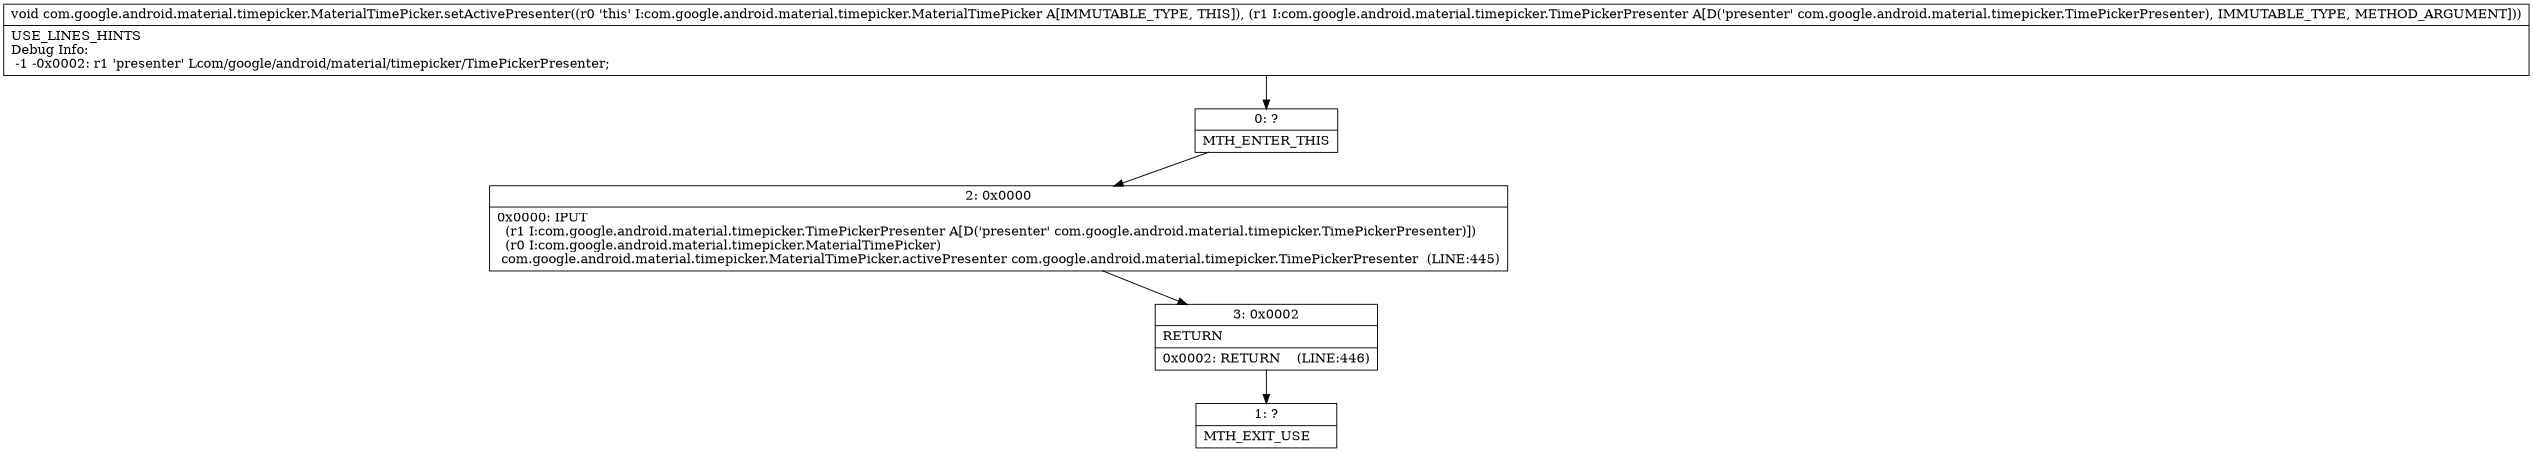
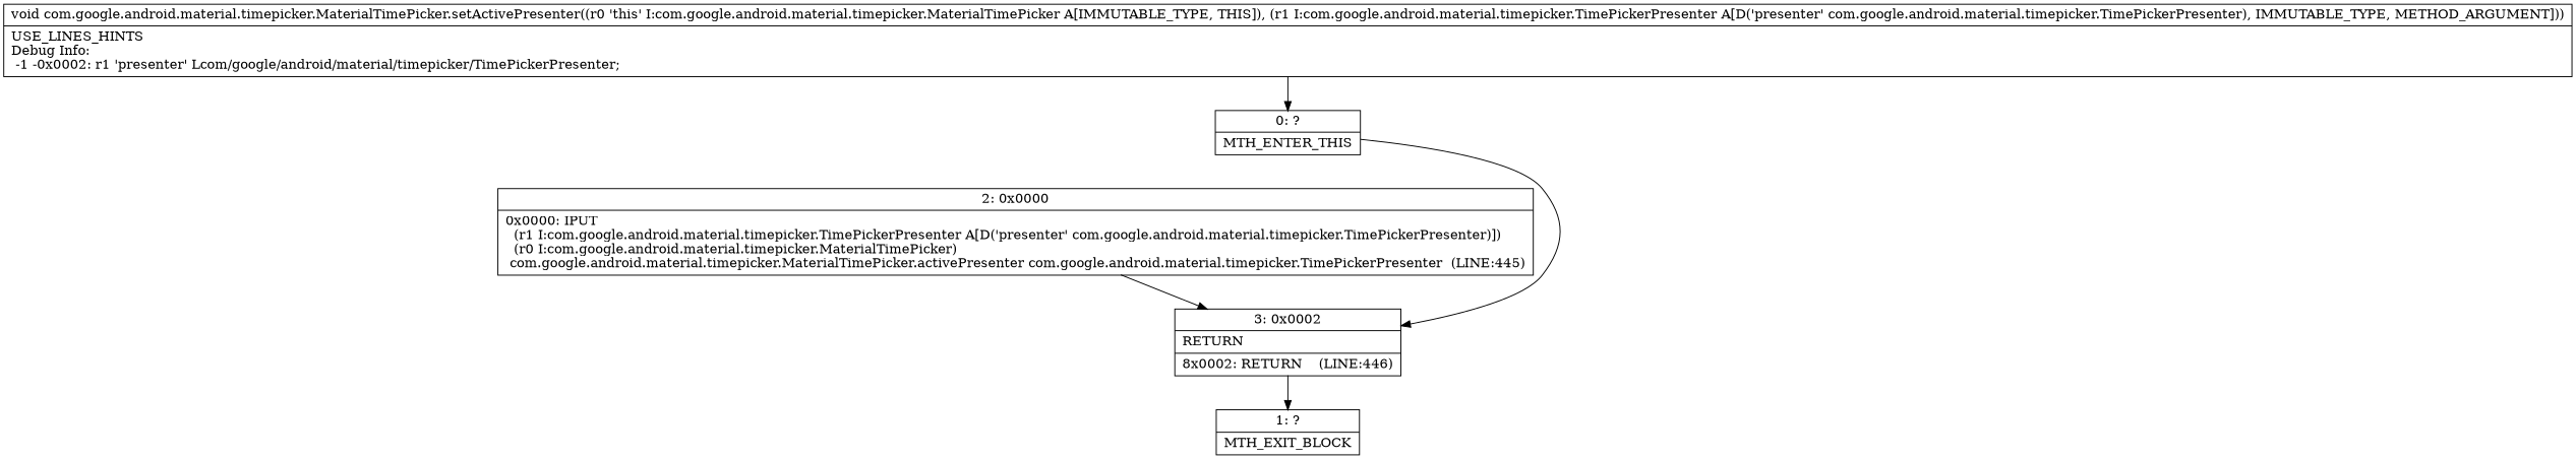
  digraph {
    node [shape=record]
    n1 [label="{0\:\ ?|MTH_ENTER_THIS\l}"]
    n2 [label="{2\:\ 0x0000|0x0000: IPUT  \l  (r1 I:com.google.android.material.timepicker.TimePickerPresenter A[D('presenter' com.google.android.material.timepicker.TimePickerPresenter)])\l  (r0 I:com.google.android.material.timepicker.MaterialTimePicker)\l com.google.android.material.timepicker.MaterialTimePicker.activePresenter com.google.android.material.timepicker.TimePickerPresenter  (LINE:445)\l}"]
-   n3 [label="{3\:\ 0x0002|RETURN\l|0x0002: RETURN    (LINE:446)\l}"]
-   n4 [label="{1\:\ ?|MTH_EXIT_USE\l}"]
+   n3 [label="{3\:\ 0x0002|RETURN\l|8x0002: RETURN    (LINE:446)\l}"]
+   n4 [label="{1\:\ ?|MTH_EXIT_BLOCK\l}"]
    n5 [label="{void com.google.android.material.timepicker.MaterialTimePicker.setActivePresenter((r0 'this' I:com.google.android.material.timepicker.MaterialTimePicker A[IMMUTABLE_TYPE, THIS]), (r1 I:com.google.android.material.timepicker.TimePickerPresenter A[D('presenter' com.google.android.material.timepicker.TimePickerPresenter), IMMUTABLE_TYPE, METHOD_ARGUMENT]))  | USE_LINES_HINTS\lDebug Info:\l  \-1 \-0x0002: r1 'presenter' Lcom\/google\/android\/material\/timepicker\/TimePickerPresenter;\l}"]
-   n1 -> n2
+   n1 -> n3
    n2 -> n3
    n3 -> n4
    n5 -> n1
  }
